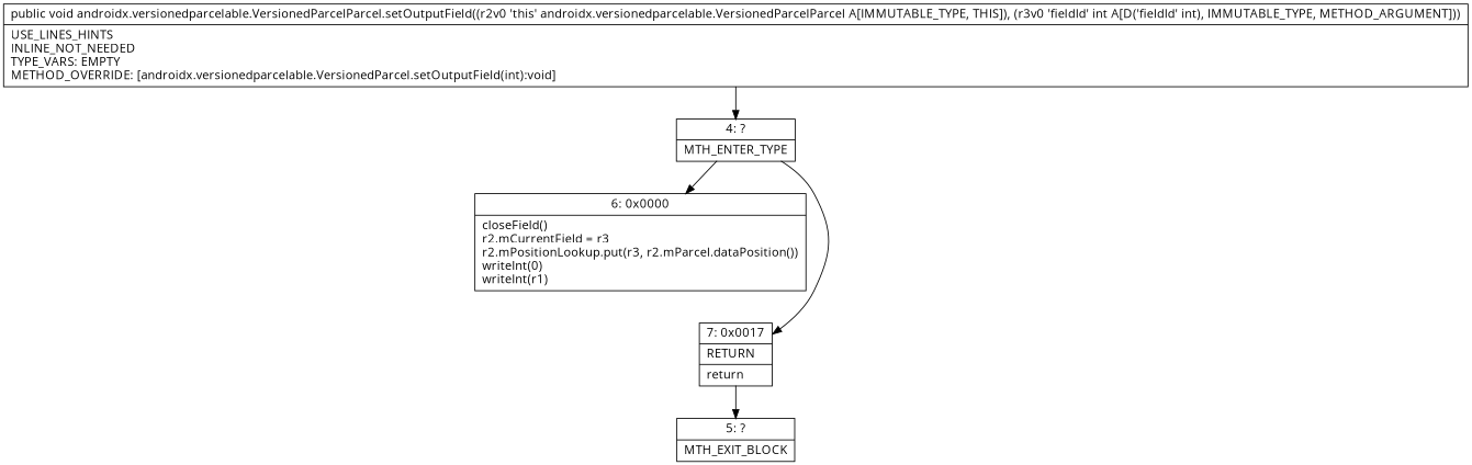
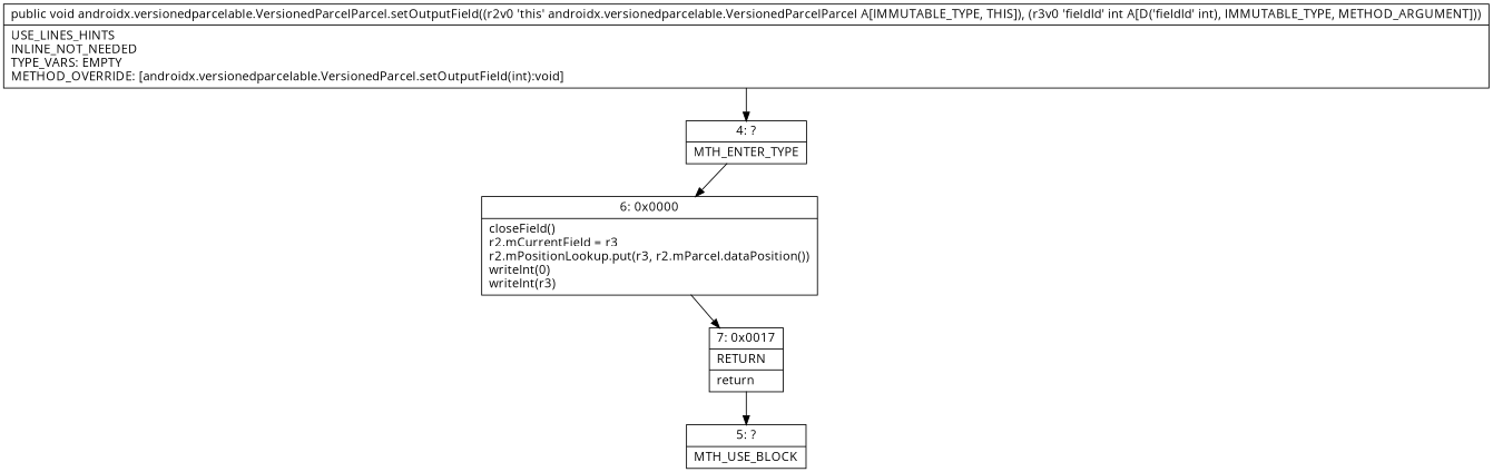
  digraph {
    fontname="Open Sans"
    node [fontname="Open Sans" shape=record]
    edge [fontname="Open Sans"]
    n1 [label="{4\:\ ?|MTH_ENTER_TYPE\l}"]
-   n2 [label="{6\:\ 0x0000|closeField()\lr2.mCurrentField = r3\lr2.mPositionLookup.put(r3, r2.mParcel.dataPosition())\lwriteInt(0)\lwriteInt(r1)\l}"]
+   n2 [label="{6\:\ 0x0000|closeField()\lr2.mCurrentField = r3\lr2.mPositionLookup.put(r3, r2.mParcel.dataPosition())\lwriteInt(0)\lwriteInt(r3)\l}"]
    n3 [label="{7\:\ 0x0017|RETURN\l|return\l}"]
-   n4 [label="{5\:\ ?|MTH_EXIT_BLOCK\l}"]
+   n4 [label="{5\:\ ?|MTH_USE_BLOCK\l}"]
    n5 [label="{public void androidx.versionedparcelable.VersionedParcelParcel.setOutputField((r2v0 'this' androidx.versionedparcelable.VersionedParcelParcel A[IMMUTABLE_TYPE, THIS]), (r3v0 'fieldId' int A[D('fieldId' int), IMMUTABLE_TYPE, METHOD_ARGUMENT]))  | USE_LINES_HINTS\lINLINE_NOT_NEEDED\lTYPE_VARS: EMPTY\lMETHOD_OVERRIDE: [androidx.versionedparcelable.VersionedParcel.setOutputField(int):void]\l}"]
    n1 -> n2
-   n1 -> n3
+   n2 -> n3
    n3 -> n4
    n5 -> n1
  }
